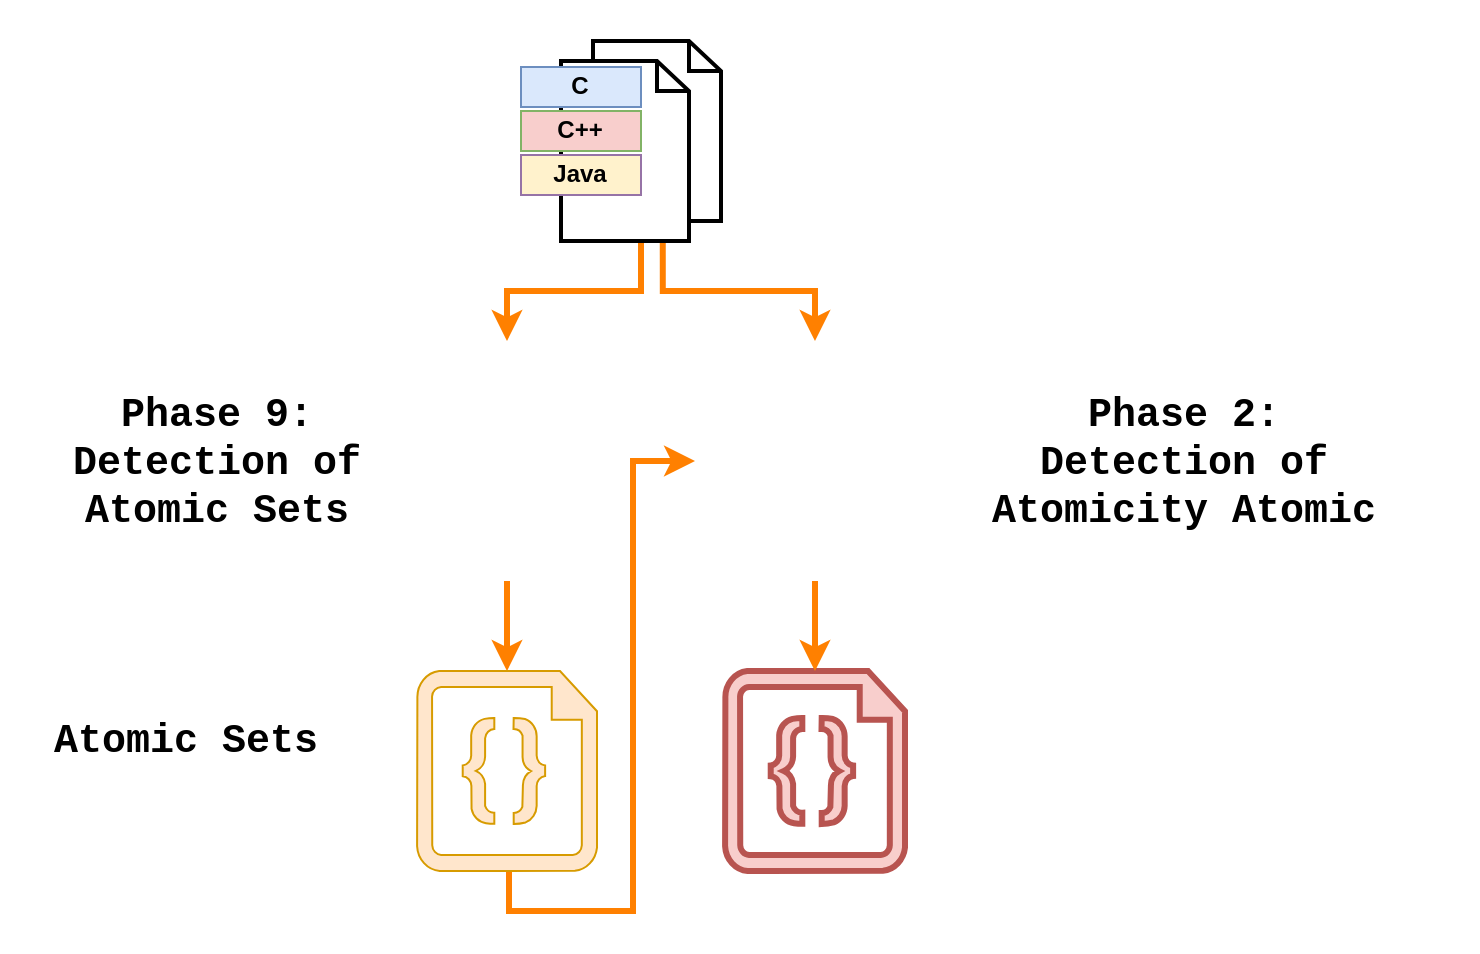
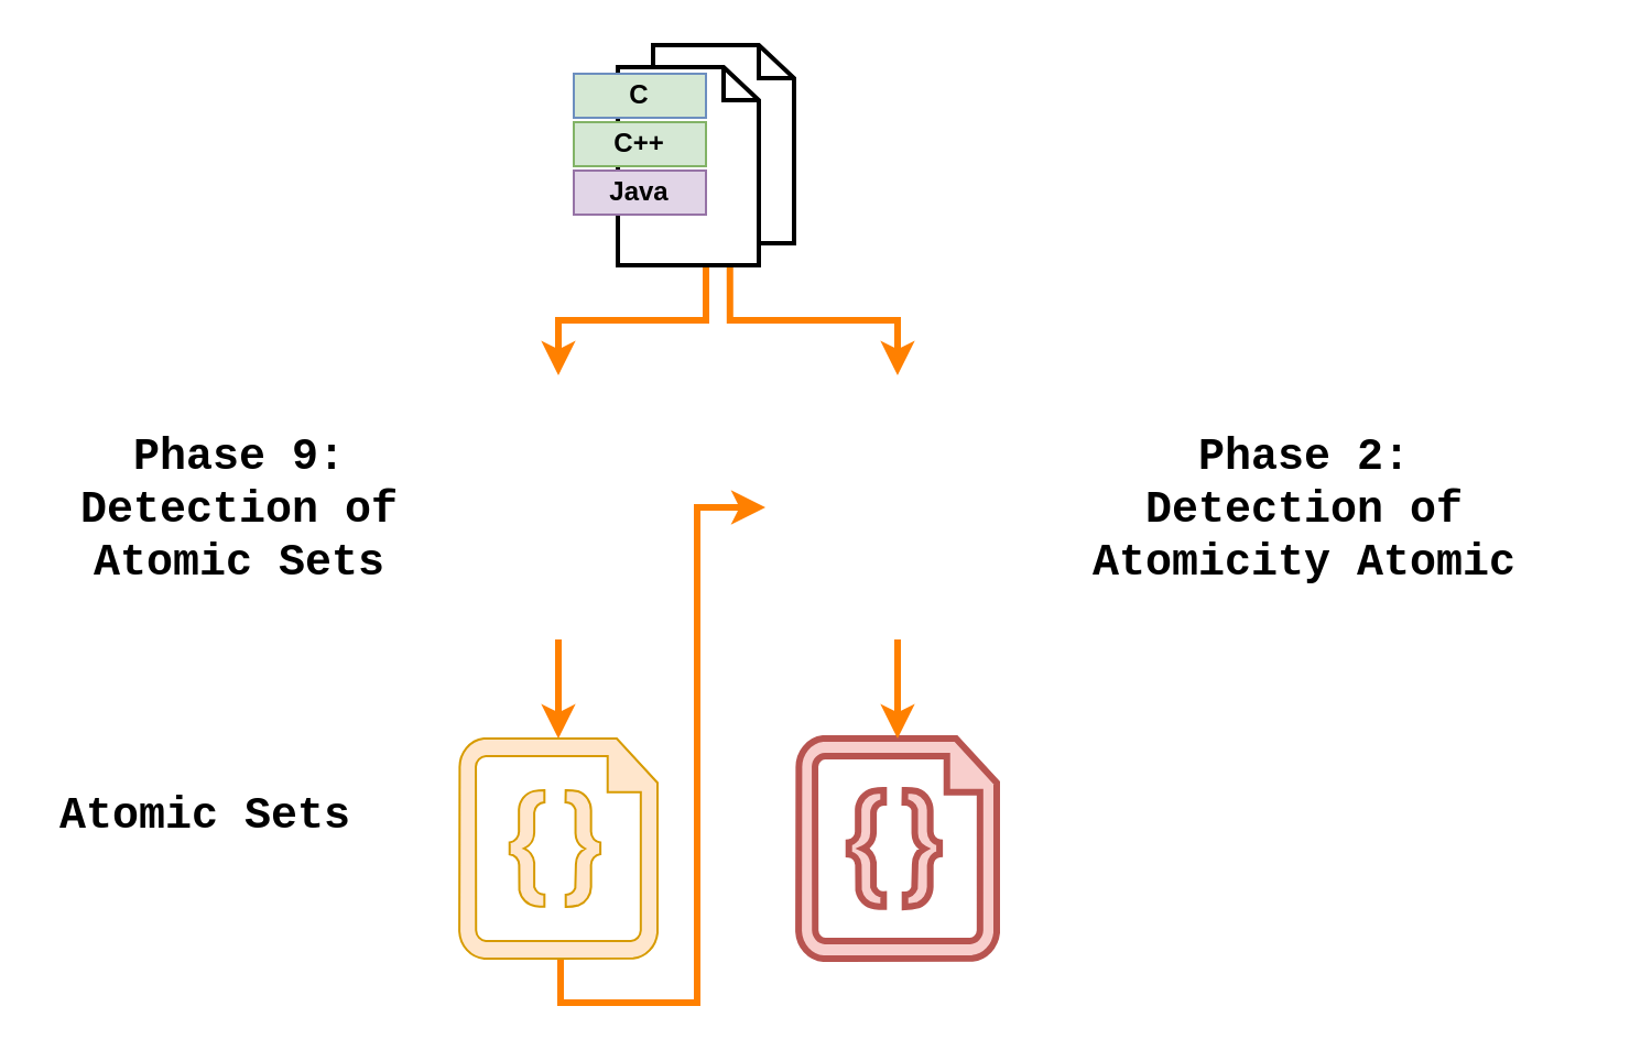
  <mxCell id="0" />
  <mxCell id="1" parent="0" />
  <mxCell id="2" value="" style="edgeStyle=orthogonalEdgeStyle;rounded=0;orthogonalLoop=1;jettySize=auto;html=1;fillColor=#fff2cc;strokeColor=#FF8000;strokeWidth=3;entryX=0.5;entryY=0;entryDx=0;entryDy=0;" parent="1" source="10" target="3" edge="1"><mxGeometry relative="1" as="geometry"><mxPoint x="374" y="69.714" as="targetPoint" /></mxGeometry></mxCell>
  <mxCell id="3" value="" style="shape=image;html=1;verticalAlign=top;verticalLabelPosition=bottom;labelBackgroundColor=#ffffff;imageAspect=0;aspect=fixed;image=https://cdn1.iconfinder.com/data/icons/web-basic-2/512/721_gear__setting_engine_-128.png;strokeWidth=3;fontFamily=Courier New;fontSize=20;" parent="1" vertex="1"><mxGeometry x="193" y="170" width="120" height="120" as="geometry" /></mxCell>
  <mxCell id="4" value="" style="shape=image;html=1;verticalAlign=top;verticalLabelPosition=bottom;labelBackgroundColor=#ffffff;imageAspect=0;aspect=fixed;image=https://cdn1.iconfinder.com/data/icons/web-basic-2/512/721_gear__setting_engine_-128.png;strokeWidth=3;fontFamily=Courier New;fontSize=20;" parent="1" vertex="1"><mxGeometry x="347" y="170" width="120" height="120" as="geometry" /></mxCell>
  <mxCell id="5" value="Phase 9:&lt;br&gt;Detection of Atomic Sets" style="text;html=1;strokeColor=none;fillColor=none;align=center;verticalAlign=middle;whiteSpace=wrap;rounded=0;fontSize=20;fontFamily=Courier New;fontStyle=1" parent="1" vertex="1"><mxGeometry x="31.5" y="202" width="153" height="57" as="geometry" /></mxCell>
  <mxCell id="6" value="Atomic Sets" style="text;html=1;strokeColor=none;fillColor=none;align=center;verticalAlign=middle;whiteSpace=wrap;rounded=0;fontSize=20;fontFamily=Courier New;fontStyle=1" parent="1" vertex="1"><mxGeometry x="20.5" y="360" width="144" height="20" as="geometry" /></mxCell>
  <mxCell id="7" value="" style="edgeStyle=orthogonalEdgeStyle;rounded=0;orthogonalLoop=1;jettySize=auto;html=1;fillColor=#fff2cc;strokeColor=#FF8000;strokeWidth=3;entryX=0.5;entryY=0;entryDx=0;entryDy=0;entryPerimeter=0;exitX=0.5;exitY=1;exitDx=0;exitDy=0;" parent="1" source="3" target="16" edge="1"><mxGeometry relative="1" as="geometry"><mxPoint x="264.882" y="179.529" as="targetPoint" /><mxPoint x="351" y="320" as="sourcePoint" /></mxGeometry></mxCell>
  <mxCell id="8" value="Phase 2:&lt;br&gt;Detection of Atomicity Atomic&lt;br&gt;" style="text;html=1;strokeColor=none;fillColor=none;align=center;verticalAlign=middle;whiteSpace=wrap;rounded=0;fontSize=20;fontFamily=Courier New;fontStyle=1" parent="1" vertex="1"><mxGeometry x="466" y="202" width="252" height="57" as="geometry" /></mxCell>
  <mxCell id="9" value="" style="edgeStyle=orthogonalEdgeStyle;rounded=0;orthogonalLoop=1;jettySize=auto;html=1;fillColor=#fff2cc;strokeColor=#FF8000;strokeWidth=3;entryX=0.5;entryY=0;entryDx=0;entryDy=0;exitX=0.636;exitY=0.997;exitDx=0;exitDy=0;exitPerimeter=0;" parent="1" source="10" target="4" edge="1"><mxGeometry relative="1" as="geometry"><mxPoint x="264.429" y="179.714" as="targetPoint" /><mxPoint x="264.429" y="130" as="sourcePoint" /></mxGeometry></mxCell>
  <mxCell id="10" value="" style="html=1;verticalLabelPosition=bottom;align=center;labelBackgroundColor=#ffffff;verticalAlign=top;strokeWidth=2;shadow=0;dashed=0;shape=mxgraph.ios7.icons.documents;" parent="1" vertex="1"><mxGeometry x="280" y="20" width="80" height="100" as="geometry" /></mxCell>
- <mxCell id="11" value="C++" style="rounded=0;whiteSpace=wrap;html=1;fillColor=#f8cecc;strokeColor=#82b366;fontStyle=1;" parent="1" vertex="1"><mxGeometry x="260" y="55" width="60" height="20" as="geometry" /></mxCell>
- <mxCell id="12" value="C" style="rounded=0;whiteSpace=wrap;html=1;fillColor=#dae8fc;strokeColor=#6c8ebf;fontStyle=1" parent="1" vertex="1"><mxGeometry x="260" y="33" width="60" height="20" as="geometry" /></mxCell>
+ <mxCell id="11" value="C++" style="rounded=0;whiteSpace=wrap;html=1;fillColor=#d5e8d4;strokeColor=#82b366;fontStyle=1" parent="1" vertex="1"><mxGeometry x="260" y="55" width="60" height="20" as="geometry" /></mxCell>
+ <mxCell id="12" value="C" style="rounded=0;whiteSpace=wrap;html=1;fillColor=#d5e8d4;strokeColor=#6c8ebf;fontStyle=1;" parent="1" vertex="1"><mxGeometry x="260" y="33" width="60" height="20" as="geometry" /></mxCell>
  <mxCell id="13" value="" style="verticalLabelPosition=bottom;html=1;verticalAlign=top;align=center;shape=mxgraph.azure.code_file;pointerEvents=1;strokeWidth=3;fillColor=#f8cecc;strokeColor=#b85450;fontStyle=0" parent="1" vertex="1"><mxGeometry x="362" y="335" width="90" height="100" as="geometry" /></mxCell>
  <mxCell id="14" value="" style="edgeStyle=orthogonalEdgeStyle;rounded=0;orthogonalLoop=1;jettySize=auto;html=1;fillColor=#fff2cc;strokeColor=#FF8000;strokeWidth=3;entryX=0.5;entryY=0;entryDx=0;entryDy=0;entryPerimeter=0;exitX=0.5;exitY=1;exitDx=0;exitDy=0;" parent="1" source="4" target="13" edge="1"><mxGeometry relative="1" as="geometry"><mxPoint x="264.429" y="345.429" as="targetPoint" /><mxPoint x="264.429" y="299.714" as="sourcePoint" /></mxGeometry></mxCell>
  <mxCell id="15" value="" style="edgeStyle=orthogonalEdgeStyle;rounded=0;orthogonalLoop=1;jettySize=auto;html=1;fillColor=#fff2cc;strokeColor=#FF8000;strokeWidth=3;exitX=0.5;exitY=1;exitDx=0;exitDy=0;exitPerimeter=0;entryX=0;entryY=0.5;entryDx=0;entryDy=0;" parent="1" source="16" target="4" edge="1"><mxGeometry relative="1" as="geometry"><mxPoint x="621.071" y="550.214" as="targetPoint" /><mxPoint x="551.071" y="500.214" as="sourcePoint" /><Array as="points"><mxPoint x="254" y="435" /><mxPoint x="254" y="455" /><mxPoint x="316" y="455" /><mxPoint x="316" y="230" /></Array></mxGeometry></mxCell>
  <mxCell id="16" value="" style="verticalLabelPosition=bottom;html=1;verticalAlign=top;align=center;shape=mxgraph.azure.code_file;pointerEvents=1;strokeWidth=1;fillColor=#ffe6cc;strokeColor=#d79b00;" parent="1" vertex="1"><mxGeometry x="208" y="335" width="90" height="100" as="geometry" /></mxCell>
- <mxCell id="17" value="Java" style="rounded=0;whiteSpace=wrap;html=1;fillColor=#fff2cc;strokeColor=#9673a6;fontStyle=1;" vertex="1" parent="1"><mxGeometry x="260" y="77" width="60" height="20" as="geometry" /></mxCell>
+ <mxCell id="17" value="Java" style="rounded=0;whiteSpace=wrap;html=1;fillColor=#e1d5e7;strokeColor=#9673a6;fontStyle=1" vertex="1" parent="1"><mxGeometry x="260" y="77" width="60" height="20" as="geometry" /></mxCell>
